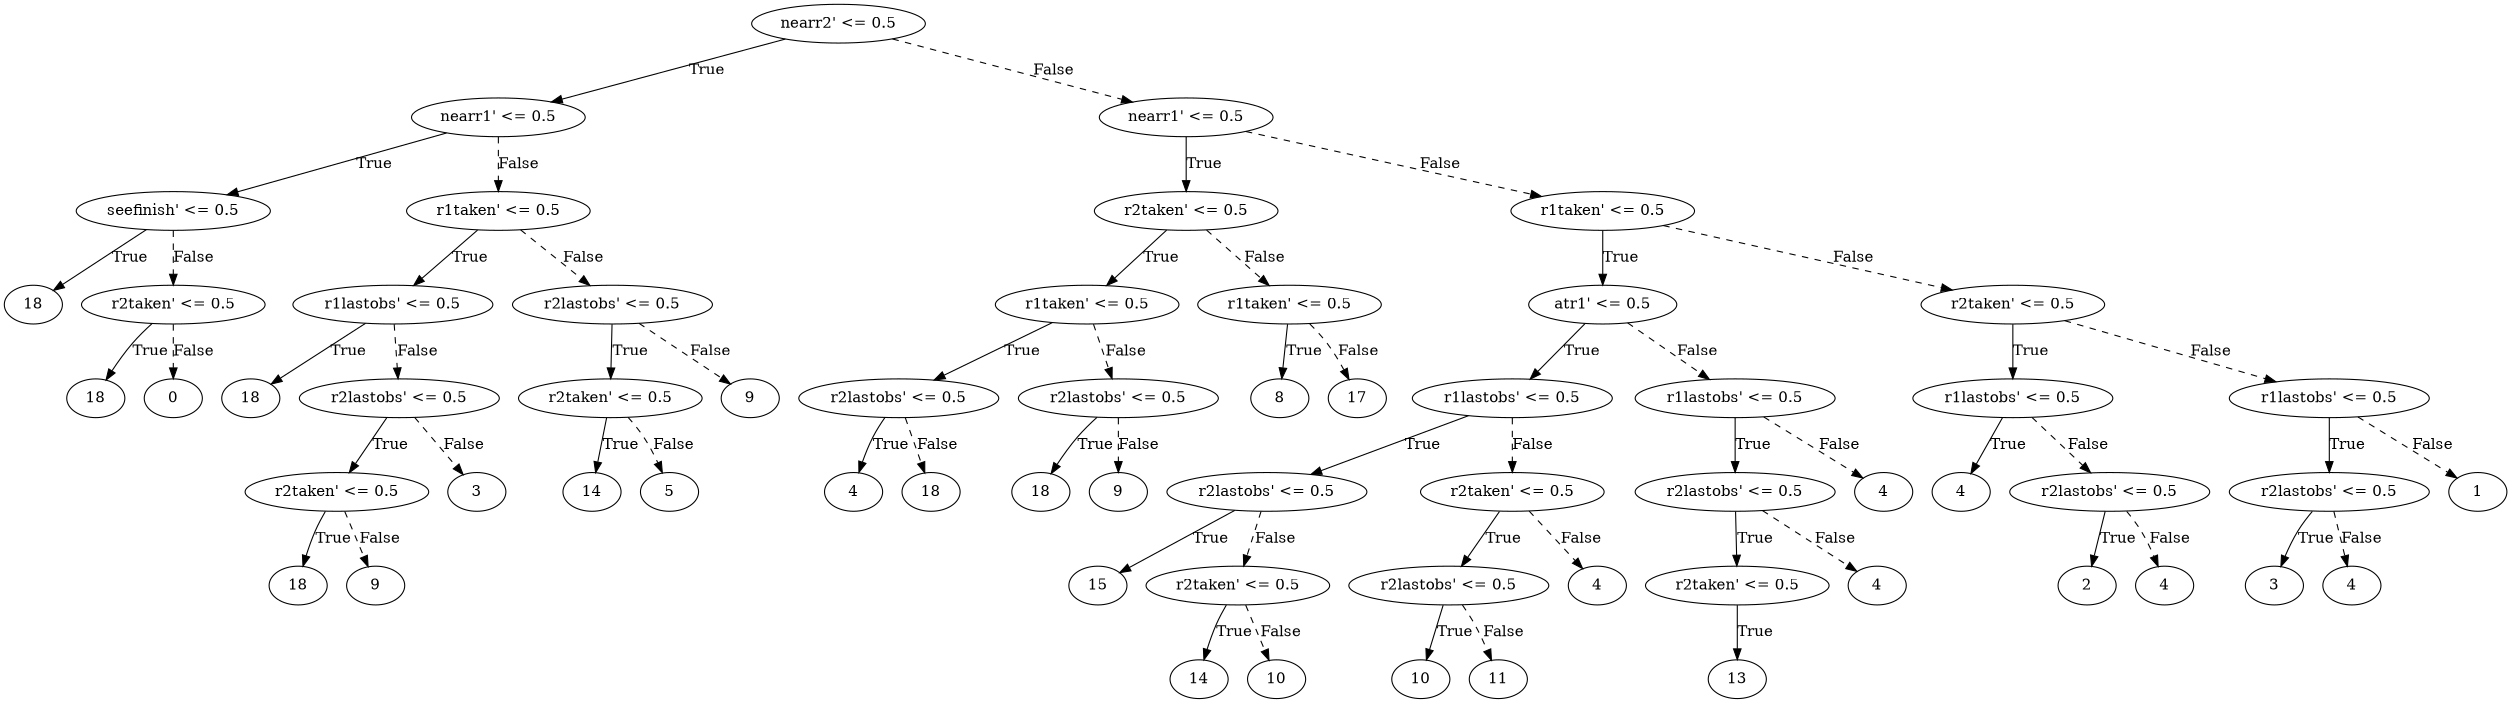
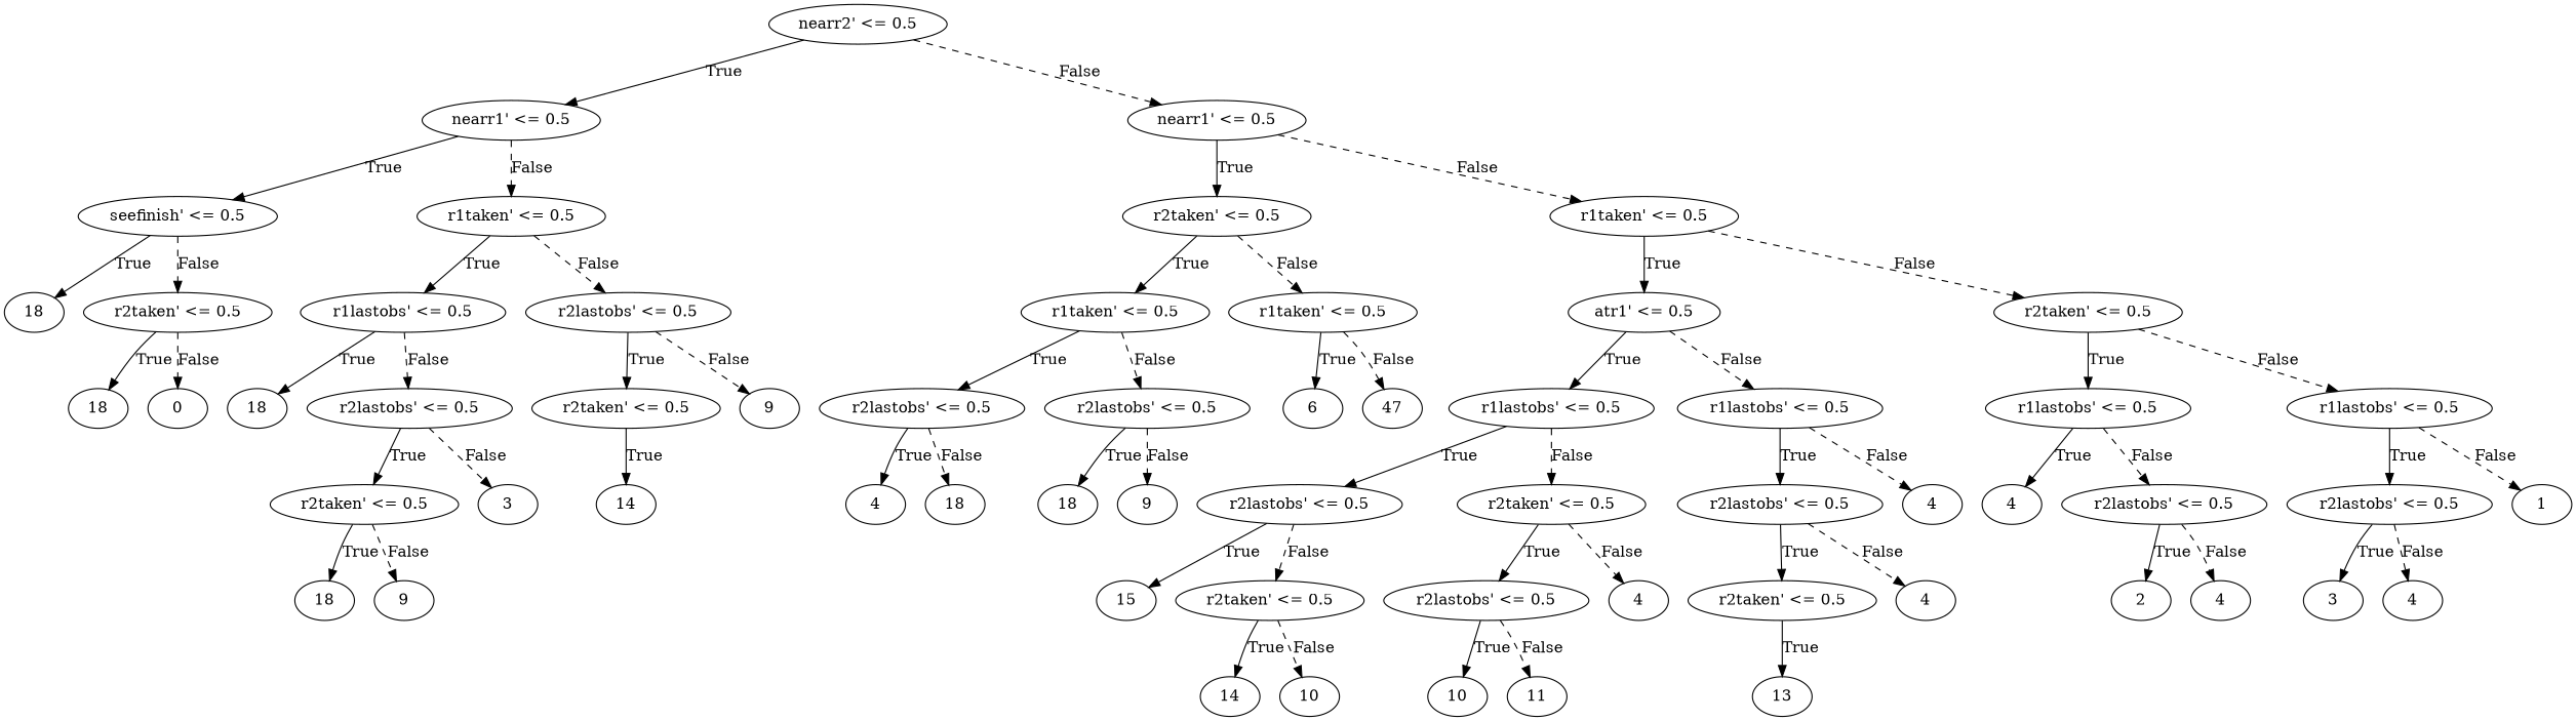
  digraph {
    n1 [label="nearr2' <= 0.5"]
    n2 [label="nearr1' <= 0.5"]
    n3 [label="nearr1' <= 0.5"]
    n4 [label="seefinish' <= 0.5"]
    n5 [label="r1taken' <= 0.5"]
    n6 [label="r2taken' <= 0.5"]
    n7 [label="r1taken' <= 0.5"]
    n8 [label=18]
    n9 [label="r2taken' <= 0.5"]
    n10 [label="r1lastobs' <= 0.5"]
    n11 [label="r2lastobs' <= 0.5"]
    n12 [label=18]
    n13 [label=0]
    n14 [label=18]
    n15 [label="r2lastobs' <= 0.5"]
    n16 [label="r2taken' <= 0.5"]
    n17 [label=9]
    n18 [label="r2taken' <= 0.5"]
    n19 [label=3]
    n20 [label=18]
    n21 [label=9]
    n22 [label=14]
-   n23 [label=5]
    n24 [label="r1taken' <= 0.5"]
    n25 [label="r1taken' <= 0.5"]
    n26 [label="atr1' <= 0.5"]
    n27 [label="r2taken' <= 0.5"]
    n28 [label="r2lastobs' <= 0.5"]
    n29 [label="r2lastobs' <= 0.5"]
-   n30 [label=8]
-   n31 [label=17]
+   n30 [label=6]
+   n31 [label=47]
    n32 [label=4]
    n33 [label=18]
    n34 [label=18]
    n35 [label=9]
    n36 [label="r1lastobs' <= 0.5"]
    n37 [label="r1lastobs' <= 0.5"]
    n38 [label="r1lastobs' <= 0.5"]
    n39 [label="r1lastobs' <= 0.5"]
    n40 [label="r2lastobs' <= 0.5"]
    n41 [label="r2taken' <= 0.5"]
    n42 [label="r2lastobs' <= 0.5"]
    n43 [label=4]
    n44 [label=15]
    n45 [label="r2taken' <= 0.5"]
    n46 [label="r2lastobs' <= 0.5"]
    n47 [label=4]
    n48 [label=14]
    n49 [label=10]
    n50 [label=10]
    n51 [label=11]
    n52 [label="r2taken' <= 0.5"]
    n53 [label=4]
    n54 [label=13]
    n55 [label=4]
    n56 [label="r2lastobs' <= 0.5"]
    n57 [label="r2lastobs' <= 0.5"]
    n58 [label=1]
    n59 [label=2]
    n60 [label=4]
    n61 [label=3]
    n62 [label=4]
    n1 -> n2 [label=True]
    n1 -> n3 [label=False style=dashed]
    n2 -> n4 [label=True]
    n2 -> n5 [label=False style=dashed]
    n3 -> n6 [label=True]
    n3 -> n7 [label=False style=dashed]
    n4 -> n8 [label=True]
    n4 -> n9 [label=False style=dashed]
    n5 -> n10 [label=True]
    n5 -> n11 [label=False style=dashed]
    n6 -> n24 [label=True]
    n6 -> n25 [label=False style=dashed]
    n7 -> n26 [label=True]
    n7 -> n27 [label=False style=dashed]
    n9 -> n12 [label=True]
    n9 -> n13 [label=False style=dashed]
    n10 -> n14 [label=True]
    n10 -> n15 [label=False style=dashed]
    n11 -> n16 [label=True]
    n11 -> n17 [label=False style=dashed]
    n15 -> n18 [label=True]
    n15 -> n19 [label=False style=dashed]
    n16 -> n22 [label=True]
-   n16 -> n23 [label=False style=dashed]
    n18 -> n20 [label=True]
    n18 -> n21 [label=False style=dashed]
    n24 -> n28 [label=True]
    n24 -> n29 [label=False style=dashed]
    n25 -> n30 [label=True]
    n25 -> n31 [label=False style=dashed]
    n26 -> n36 [label=True]
    n26 -> n37 [label=False style=dashed]
    n27 -> n38 [label=True]
    n27 -> n39 [label=False style=dashed]
    n28 -> n32 [label=True]
    n28 -> n33 [label=False style=dashed]
    n29 -> n34 [label=True]
    n29 -> n35 [label=False style=dashed]
    n36 -> n40 [label=True]
    n36 -> n41 [label=False style=dashed]
    n37 -> n42 [label=True]
    n37 -> n43 [label=False style=dashed]
    n38 -> n55 [label=True]
    n38 -> n56 [label=False style=dashed]
    n39 -> n57 [label=True]
    n39 -> n58 [label=False style=dashed]
    n40 -> n44 [label=True]
    n40 -> n45 [label=False style=dashed]
    n41 -> n46 [label=True]
    n41 -> n47 [label=False style=dashed]
    n42 -> n52 [label=True]
    n42 -> n53 [label=False style=dashed]
    n45 -> n48 [label=True]
    n45 -> n49 [label=False style=dashed]
    n46 -> n50 [label=True]
    n46 -> n51 [label=False style=dashed]
    n52 -> n54 [label=True]
    n56 -> n59 [label=True]
    n56 -> n60 [label=False style=dashed]
    n57 -> n61 [label=True]
    n57 -> n62 [label=False style=dashed]
  }
